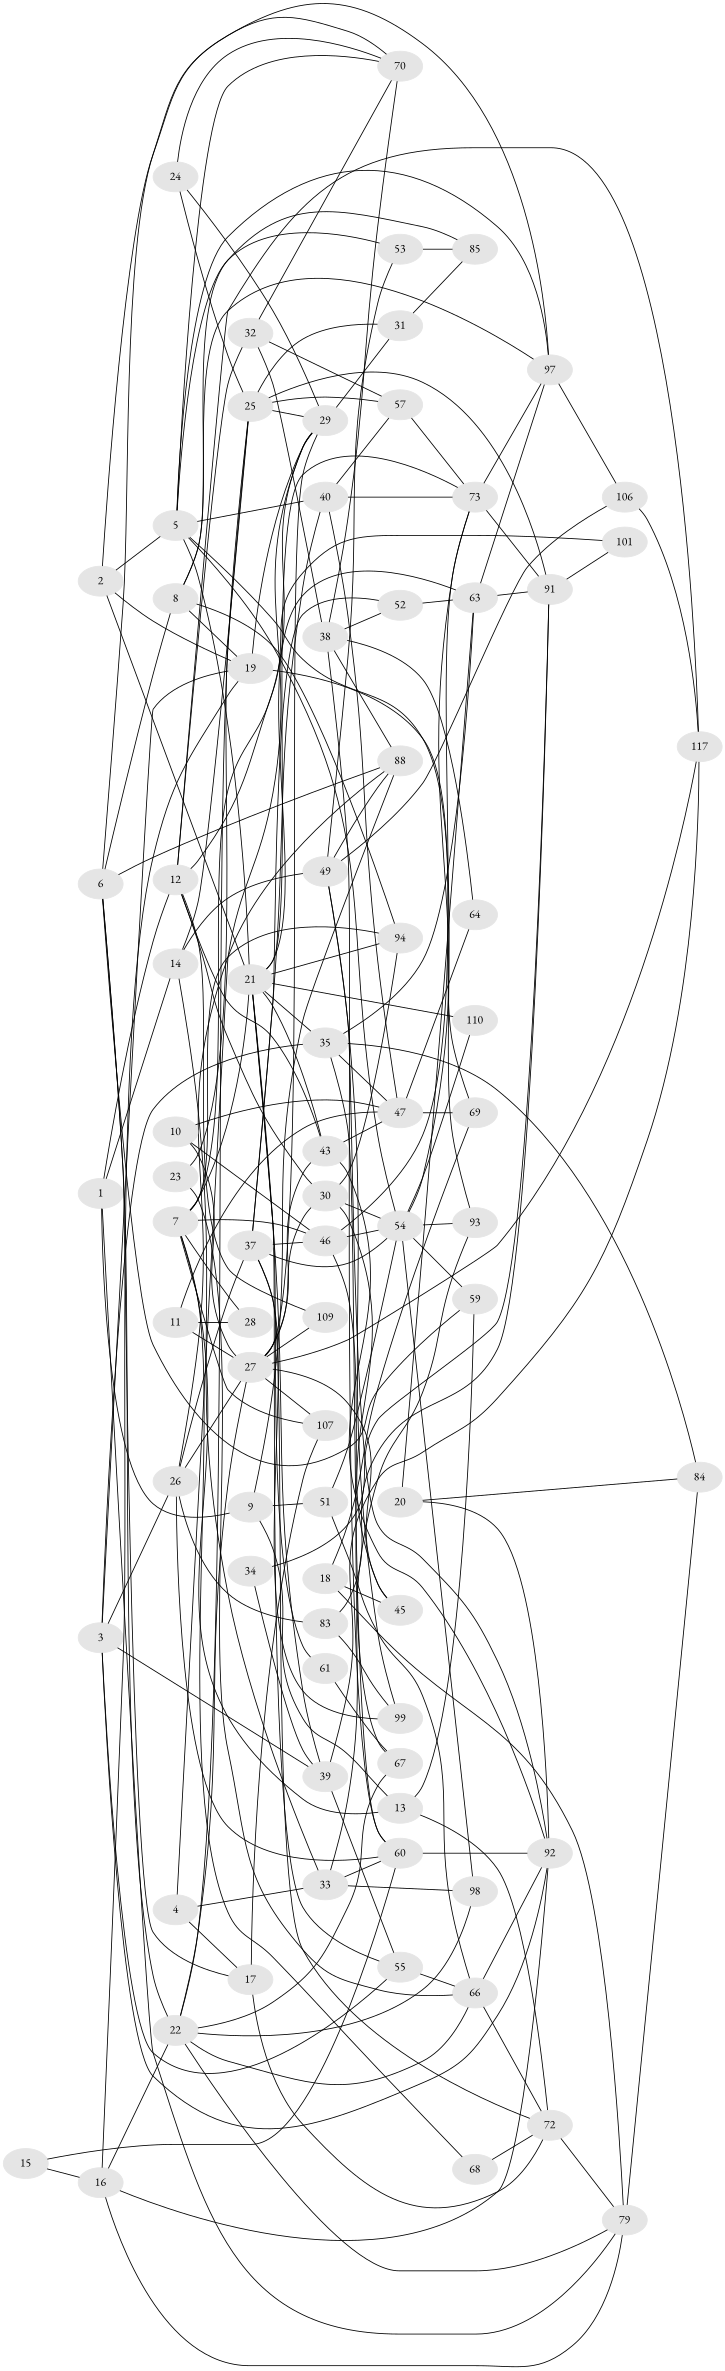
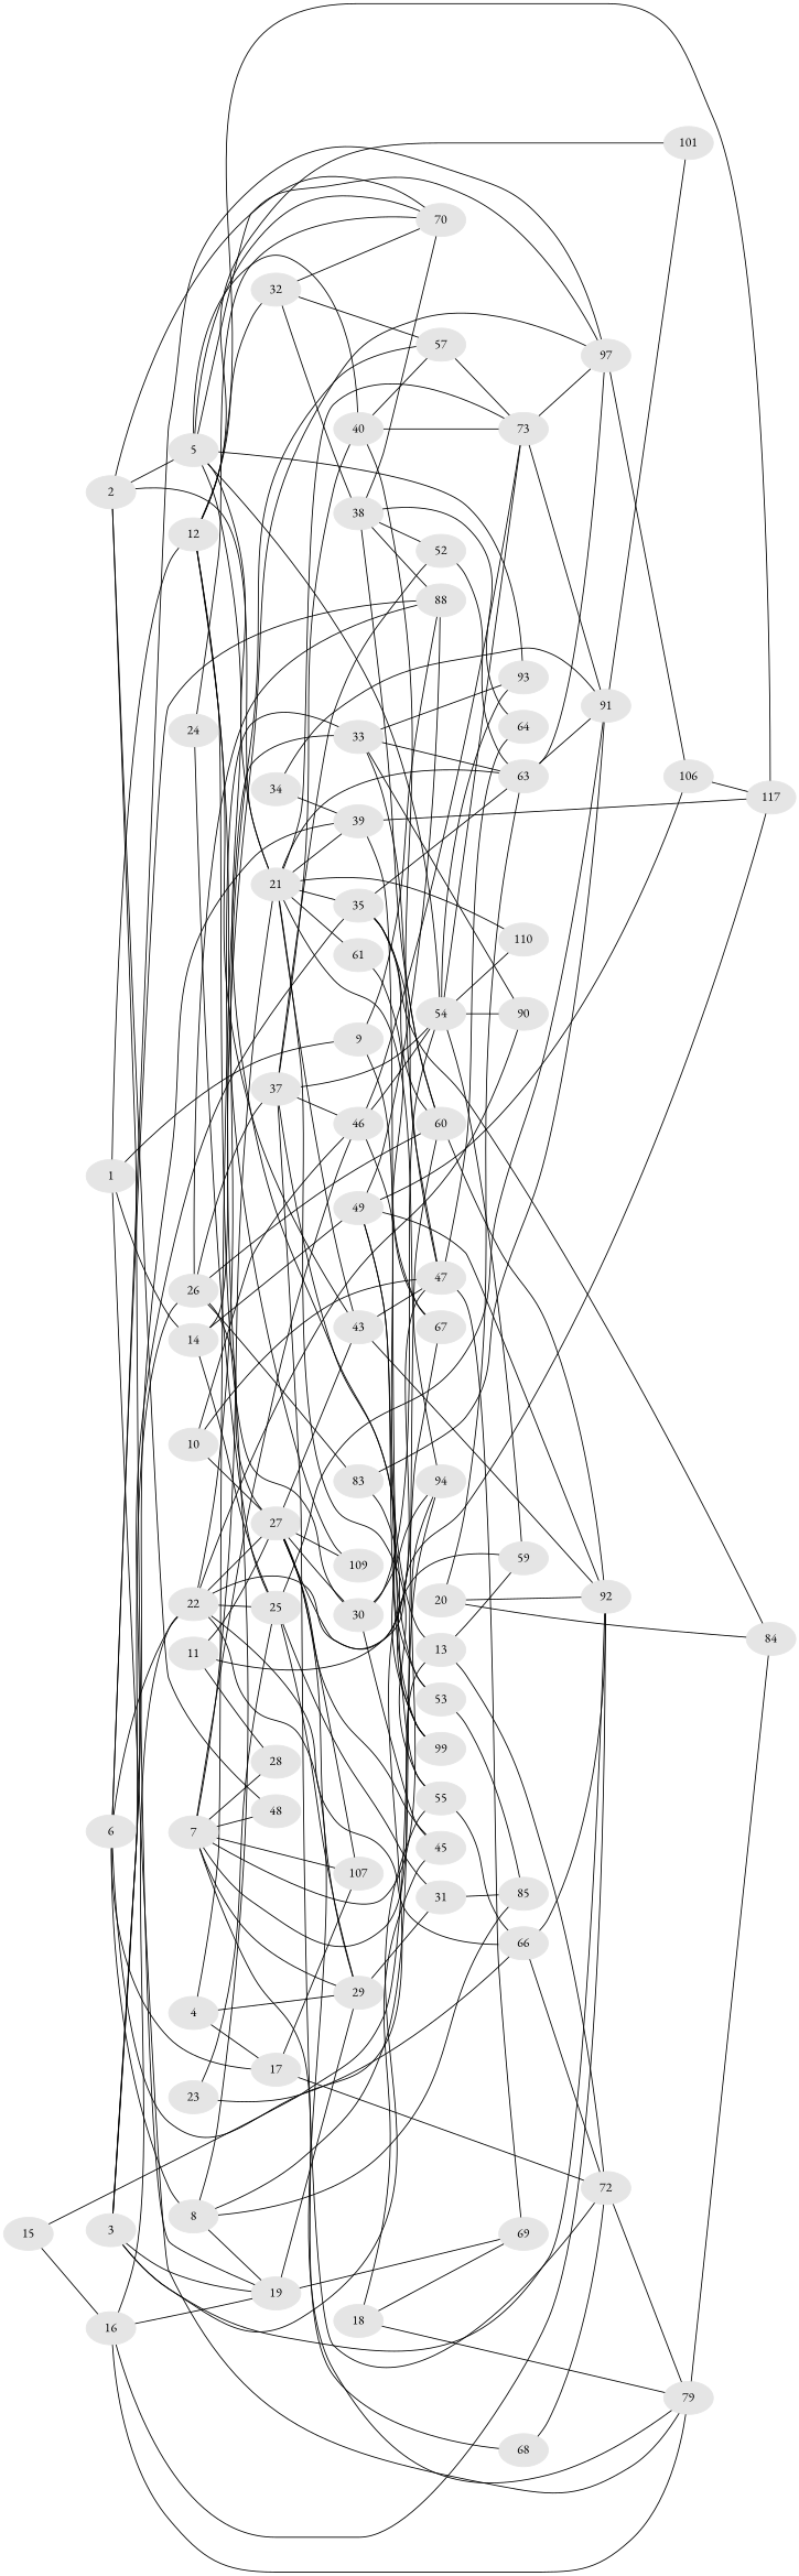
  graph {
    fontname="EB Garamond"
    rankdir=LR
    node [color=gray90 fontname="EB Garamond" style=filled]
    edge [fontname="EB Garamond"]
    9 [super="+41"]
    88
    13
-   51
    1
    12 [super="+86"]
    14 [super="+56"]
    79 [super="+89"]
    30 [super="+50"]
    32 [super="+36"]
    43
    101
    109
    117
    33 [super="+65"]
    25 [super="+44"]
    49 [super="+114"]
    84
    5 [super="+75"]
    21 [super="+71"]
    70
    40
    53
    54 [super="+105"]
    93
    97 [super="+98"]
    2
    19 [super="+100"]
+   48
    29 [super="+76"]
    69
    35
    39
    n34 [label=55]
    94 [super="+112"]
    63 [super="+96"]
    61
    73 [super="+104"]
    110
    3
    26 [super="+62"]
    92 [super="+103"]
    27 [super="+108"]
    60 [super="+78"]
    37 [super="+87"]
    83
    47 [super="+55"]
    66
    17 [super="+82"]
    107
    72 [super="+113"]
    4
    31
-   90 [label=98]
+   90
    57 [super="+102"]
    85
    59 [super="+80"]
    106
    8 [super="+42"]
    6
    22 [super="+115"]
    67
    7 [super="+116"]
    28
    46 [super="+77"]
    68
    45 [super="+81"]
    10
    64
    11
    38 [super="+95"]
    91 [super="+111"]
    99
    16 [super="+74"]
    15
    18
    20
    23
    24
    52
    34
    9 -- 88
    9 -- 13
-   9 -- 51
    13 -- 72
    13 -- 59
-   51 -- 54
-   51 -- 66
    1 -- 9
    1 -- 12
    1 -- 14
    1 -- 79
    12 -- 30
    12 -- 32
    12 -- 43
    12 -- 101 [weight=2]
    12 -- 109
    12 -- 117
    14 -- 33
    14 -- 25
    14 -- 49
    79 -- 84
    30 -- 54
    30 -- 94
    30 -- 45
    32 -- 70
    32 -- 57
    32 -- 38
    43 -- 92
    43 -- 47
    33 -- 93
+   33 -- 63
    33 -- 60 [weight=2]
    33 -- 90
    25 -- 29
    25 -- 31
    25 -- 91
    49 -- 88
    49 -- 53
    49 -- 92
    49 -- 106
    49 -- 99
    5 -- 21
    5 -- 70
    5 -- 40
    5 -- 53
    5 -- 54
    5 -- 93
    5 -- 97
    21 -- 43
    21 -- 35
    21 -- 39
    21 -- n34
    21 -- 94
    21 -- 63
    21 -- 61
    21 -- 73
    21 -- 110
    40 -- 73
    40 -- 47
    40 -- 57
    53 -- 85
    54 -- 93
    54 -- 73
    54 -- 110
    54 -- 90
    54 -- 59
    97 -- 106
    2 -- 5
    2 -- 21
    2 -- 70
    2 -- 19
+   2 -- 48
    19 -- 29
    19 -- 69
    29 -- 31
    35 -- 84
    35 -- 63
    35 -- 60
    35 -- 47
    39 -- 117
    39 -- n34
    n34 -- 66
    63 -- 97
    63 -- 91
    61 -- 67
    73 -- 97
    73 -- 91
    3 -- 19
    3 -- 35
    3 -- 39
    3 -- n34
    3 -- 26
    3 -- 92
    26 -- 88
    26 -- 27 [weight=2]
    26 -- 60
    26 -- 37
    26 -- 83
    27 -- 30
    27 -- 43
    27 -- 109
    27 -- 117
    27 -- 29
    27 -- 107
    27 -- 45
    60 -- 92
    37 -- 40
    37 -- 54
    37 -- 72
    37 -- 46
    37 -- 99
    37 -- 52
    83 -- 91
    83 -- 99
    47 -- 69
    47 -- 64
    66 -- 92
    66 -- 72
    17 -- 107
    17 -- 72
    72 -- 79
    4 -- 33
    4 -- 29
    4 -- 17
    31 -- 85
    57 -- 73
    106 -- 117
    8 -- 97
    8 -- 19
    8 -- 94
    8 -- 85
    6 -- 88
    6 -- 97
    6 -- 17
    6 -- 59
    6 -- 8
    6 -- 22
    22 -- 79
    22 -- 25
    22 -- 27
    22 -- 66
    22 -- 90
-   25 -- 57
+   22 -- 57
    22 -- 67
    7 -- 13
    7 -- 21
+   7 -- 48
    7 -- 29
    7 -- 94
    7 -- 107
    7 -- 28
    7 -- 46 [weight=2]
    7 -- 68
    46 -- 54
    46 -- 73
    46 -- 67
    68 -- 72
    10 -- 27
    10 -- 47
    10 -- 46
    11 -- 27
    11 -- 47
    11 -- 28
    38 -- 88
    38 -- 70
    38 -- 60
    38 -- 64
    38 -- 52
    91 -- 101
    16 -- 79
    16 -- 19
    16 -- 92
    16 -- 22
    15 -- 60
    15 -- 16
    18 -- 79
    18 -- 69
    18 -- 45
    20 -- 84
    20 -- 63
    20 -- 92
    23 -- 25
    23 -- 66
    24 -- 25
    24 -- 70
-   24 -- 29
    52 -- 63
    34 -- 39
    34 -- 91
  }
